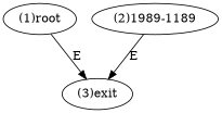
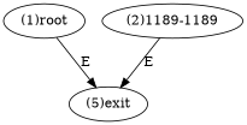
  digraph {
    n1 [label="(1)root"]
-   n2 [label="(3)exit"]
-   n3 [label="(2)1989-1189"]
+   n2 [label="(5)exit"]
+   n3 [label="(2)1189-1189"]
    n1 -> n2 [label=E]
    n3 -> n2 [label=E]
  }
